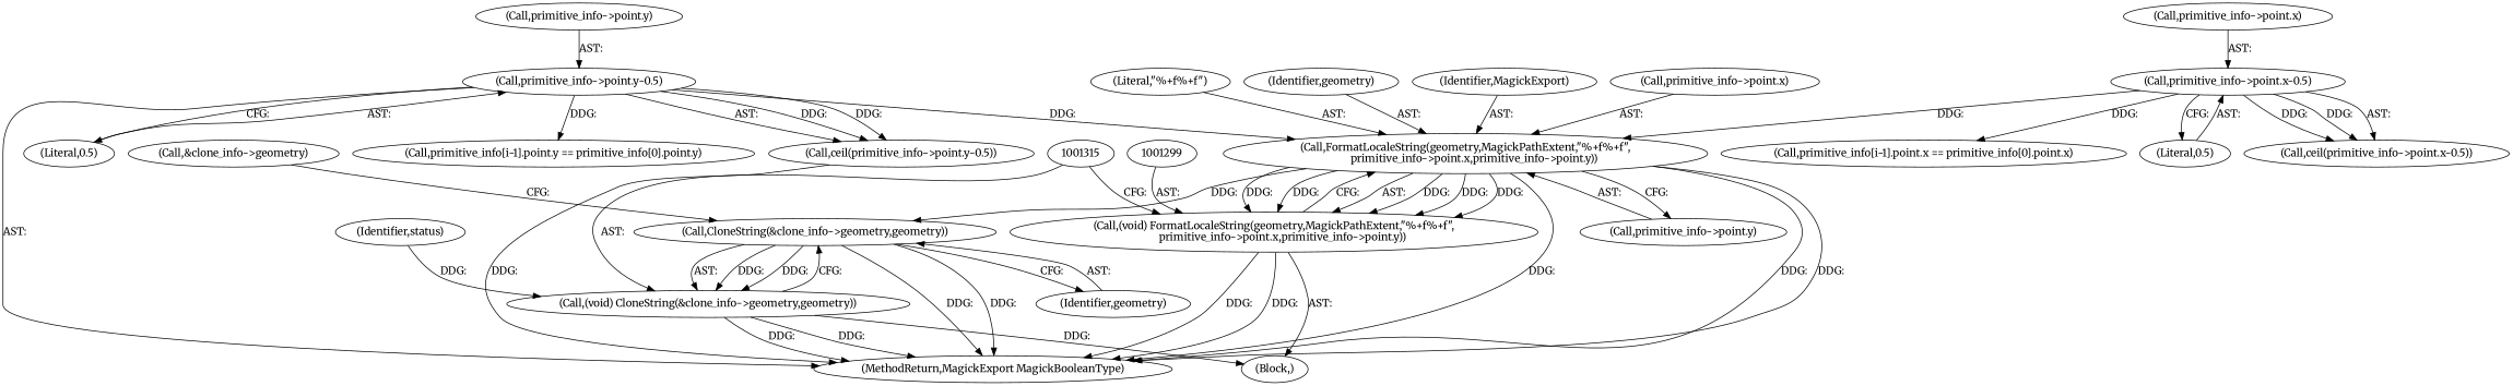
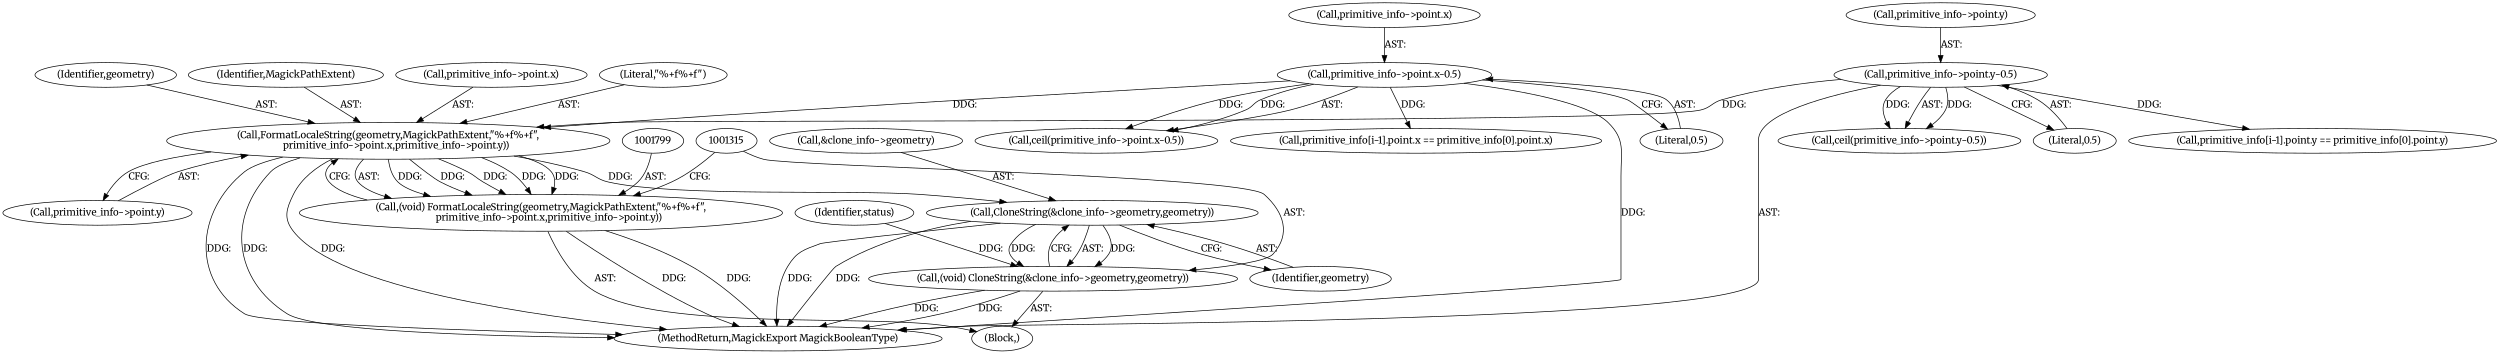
  digraph {
    fontname=Merriweather
    node [fontname=Merriweather]
    edge [fontname=Merriweather]
    n1 [label="(Call,FormatLocaleString(geometry,MagickPathExtent,\"%+f%+f\",\n        primitive_info->point.x,primitive_info->point.y))"]
    n2 [label="(Call,(void) FormatLocaleString(geometry,MagickPathExtent,\"%+f%+f\",\n        primitive_info->point.x,primitive_info->point.y))"]
    n3 [label="(Call,CloneString(&clone_info->geometry,geometry))"]
    n4 [label="(MethodReturn,MagickExport MagickBooleanType)"]
    n5 [label="(Call,primitive_info->point.y)"]
    n6 [label="(Block,)"]
    n7 [label="(Call,(void) CloneString(&clone_info->geometry,geometry))"]
    n8 [label="(Identifier,geometry)"]
    n9 [label="(Call,primitive_info->point.x-0.5)"]
    n10 [label="(Literal,0.5)"]
    n11 [label="(Call,ceil(primitive_info->point.x-0.5))"]
    n12 [label="(Call,primitive_info[i-1].point.x == primitive_info[0].point.x)"]
    n13 [label="(Call,primitive_info->point.y-0.5)"]
    n14 [label="(Call,ceil(primitive_info->point.y-0.5))"]
    n15 [label="(Literal,0.5)"]
    n16 [label="(Call,primitive_info[i-1].point.y == primitive_info[0].point.y)"]
    n17 [label="(Call,&clone_info->geometry)"]
    n18 [label="(Identifier,status)"]
    n19 [label="(Identifier,geometry)"]
-   n20 [label="(Identifier,MagickExport)"]
+   n20 [label="(Identifier,MagickPathExtent)"]
    n21 [label="(Call,primitive_info->point.y)"]
    n22 [label="(Call,primitive_info->point.x)"]
    n23 [label="(Literal,\"%+f%+f\")"]
    n24 [label="(Call,primitive_info->point.x)"]
-   1001299
+   1001299 [label=1001799]
    1001315
    n1 -> n2 [label="AST: "]
    n1 -> n2 [label="DDG: "]
    n1 -> n2 [label="DDG: "]
    n1 -> n2 [label="DDG: "]
    n1 -> n2 [label="DDG: "]
    n1 -> n2 [label="DDG: "]
    n1 -> n3 [label="DDG: "]
    n1 -> n4 [label="DDG: "]
    n1 -> n4 [label="DDG: "]
    n1 -> n4 [label="DDG: "]
    n1 -> n5 [label="CFG: "]
    n2 -> n1 [label="CFG: "]
    n2 -> n4 [label="DDG: "]
    n2 -> n4 [label="DDG: "]
    n2 -> n6 [label="AST: "]
    n3 -> n4 [label="DDG: "]
    n3 -> n4 [label="DDG: "]
    n3 -> n7 [label="AST: "]
    n3 -> n7 [label="DDG: "]
    n3 -> n7 [label="DDG: "]
    n3 -> n8 [label="CFG: "]
    n5 -> n1 [label="AST: "]
    n7 -> n3 [label="CFG: "]
    n7 -> n4 [label="DDG: "]
    n7 -> n4 [label="DDG: "]
-   n7 -> n6 [label="DDG: "]
+   n7 -> n6 [label="AST: "]
    n8 -> n3 [label="AST: "]
    n9 -> n1 [label="DDG: "]
-   n14 -> n4 [label="DDG: "]
+   n9 -> n4 [label="DDG: "]
    n9 -> n10 [label="CFG: "]
    n9 -> n11 [label="AST: "]
    n9 -> n11 [label="DDG: "]
    n9 -> n11 [label="DDG: "]
    n9 -> n12 [label="DDG: "]
    n10 -> n9 [label="AST: "]
    n13 -> n1 [label="DDG: "]
    n13 -> n4 [label="AST: "]
    n13 -> n14 [label="AST: "]
    n13 -> n14 [label="DDG: "]
    n13 -> n14 [label="DDG: "]
    n13 -> n15 [label="CFG: "]
    n13 -> n16 [label="DDG: "]
    n15 -> n13 [label="AST: "]
-   n17 -> n3 [label="CFG: "]
+   n17 -> n3 [label="AST: "]
    n18 -> n7 [label="DDG: "]
    n19 -> n1 [label="AST: "]
    n20 -> n1 [label="AST: "]
    n21 -> n13 [label="AST: "]
    n22 -> n1 [label="AST: "]
    n23 -> n1 [label="AST: "]
    n24 -> n9 [label="AST: "]
    1001299 -> n2 [label="AST: "]
    1001315 -> n2 [label="CFG: "]
    1001315 -> n7 [label="AST: "]
  }
